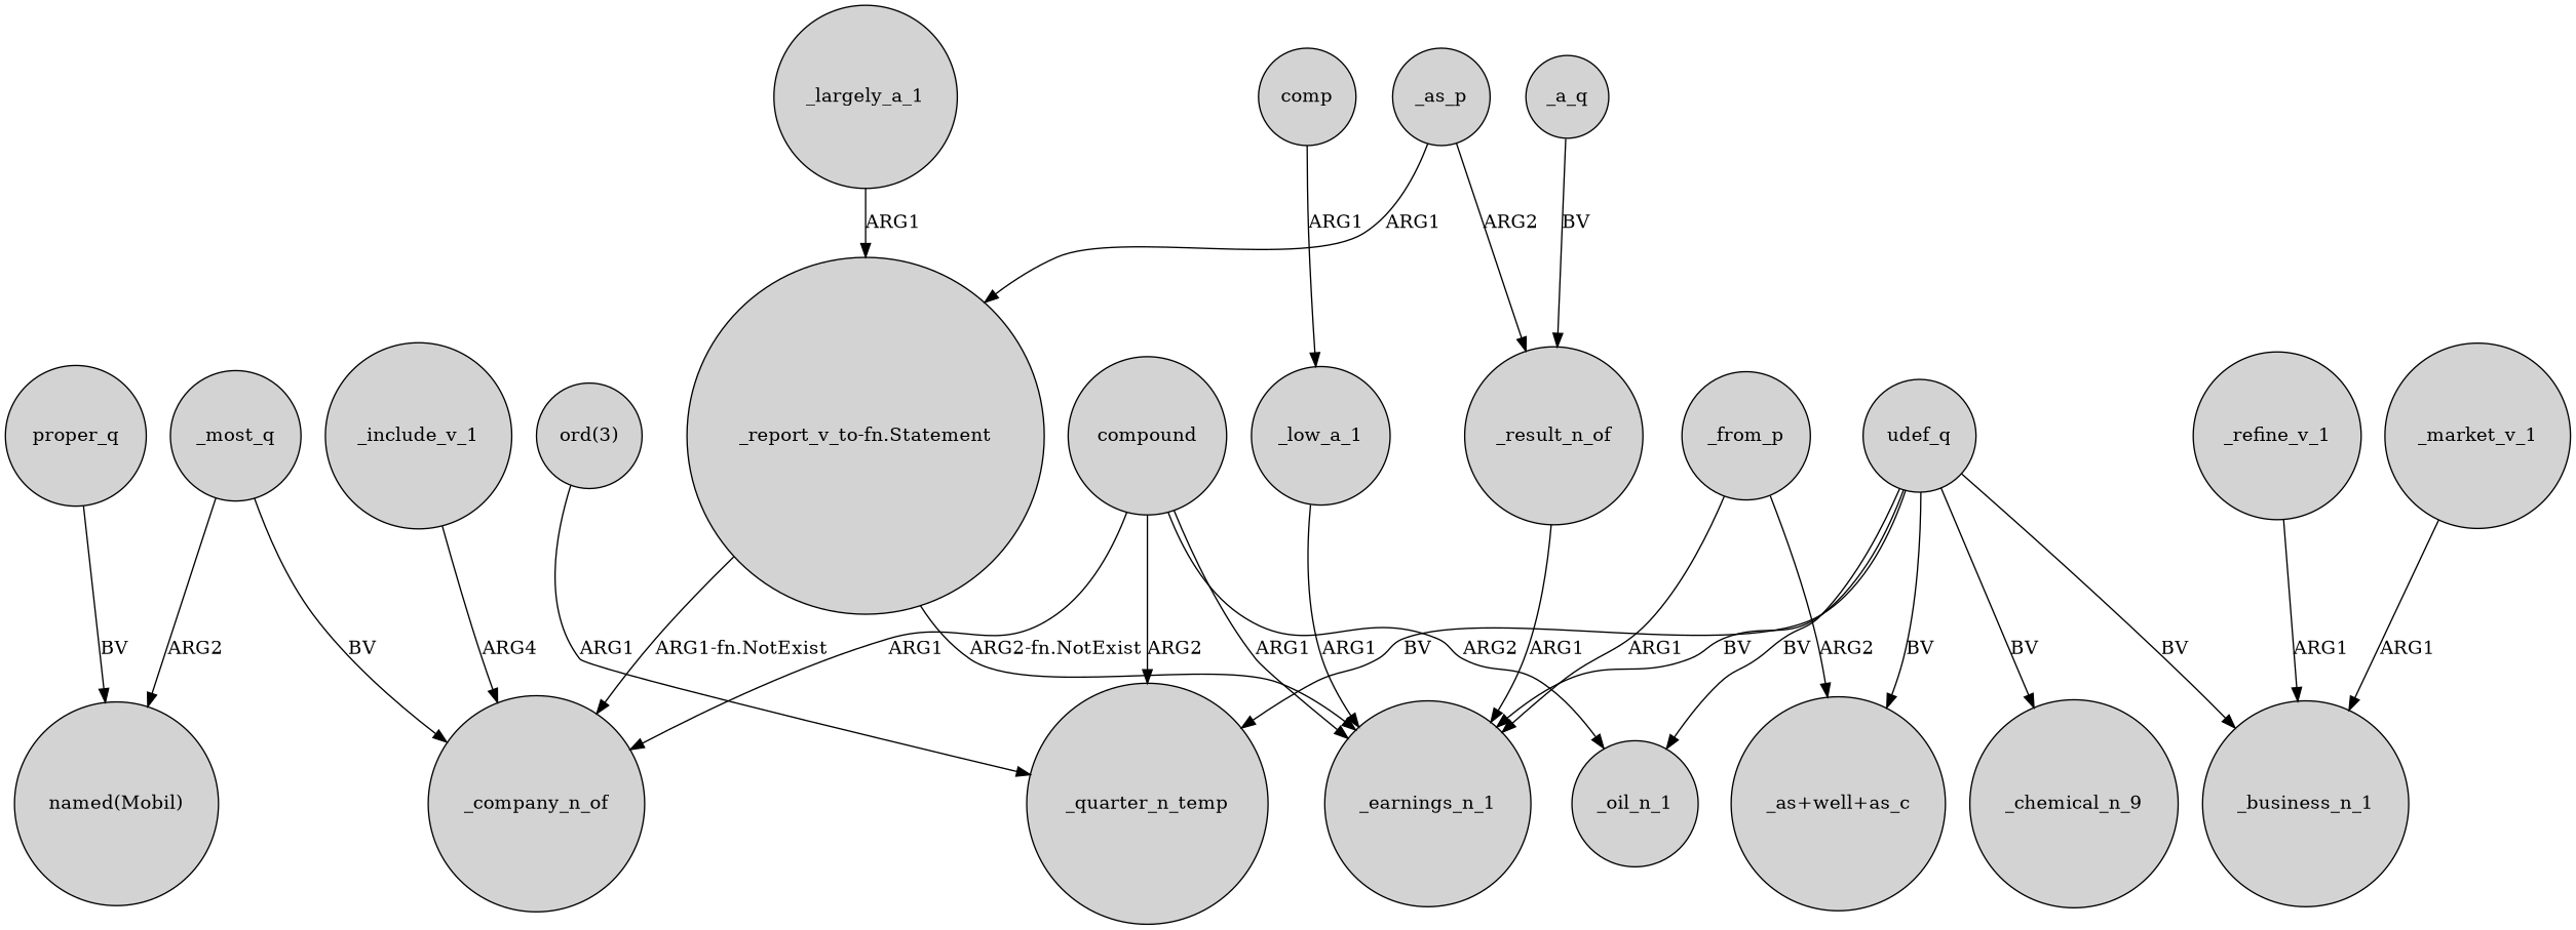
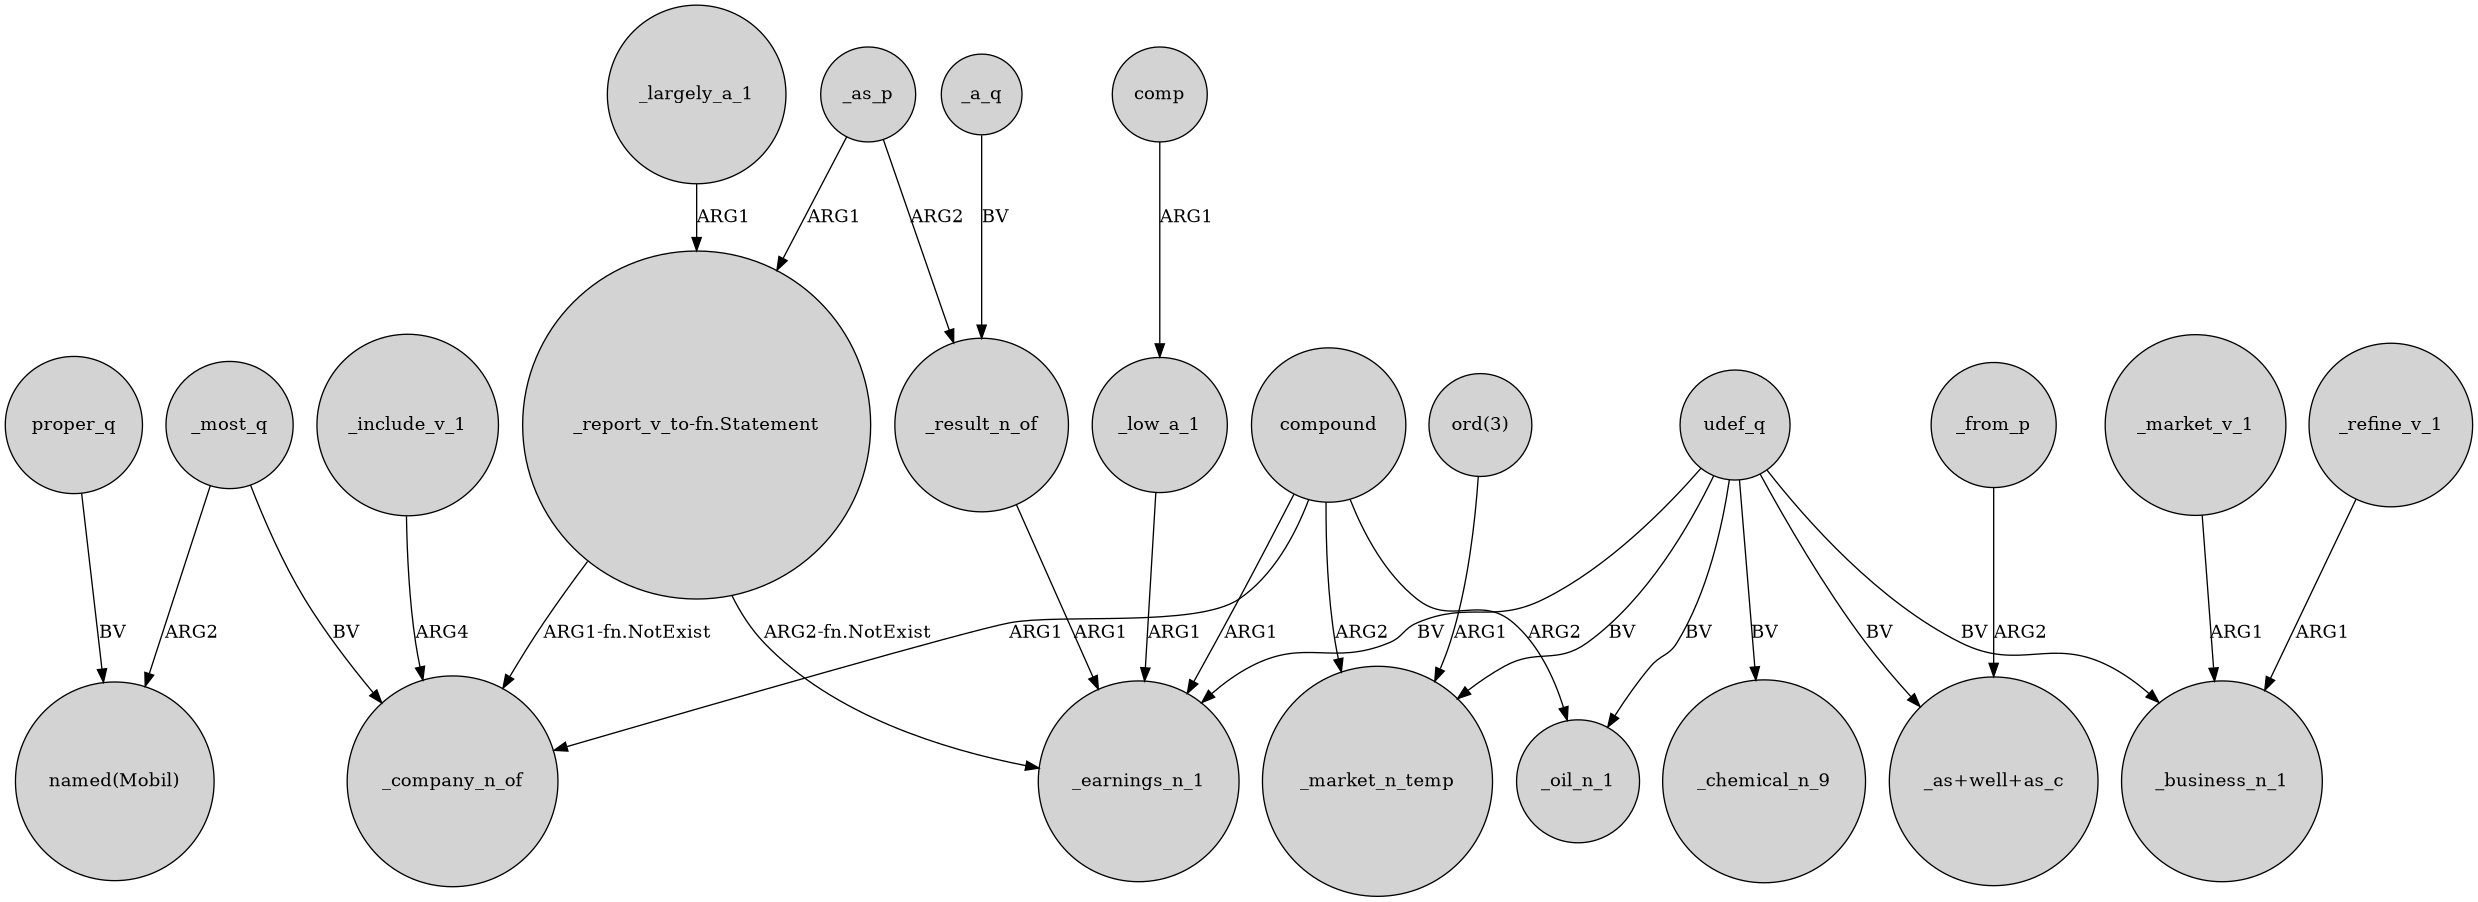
  digraph {
    node [shape=circle style=filled]
    _include_v_1
    _company_n_of
    compound
-   _quarter_n_temp
+   _quarter_n_temp [label=_market_n_temp]
    _earnings_n_1
    _oil_n_1
    udef_q
    "_as+well+as_c"
    _business_n_1
    n10 [label=_chemical_n_9]
    _from_p
    _most_q
    "named(Mobil)"
    proper_q
    _a_q
    _result_n_of
    _largely_a_1
    "_report_v_to-fn.Statement"
    _market_v_1
    _as_p
    "ord(3)"
    _low_a_1
    _refine_v_1
    comp
    _include_v_1 -> _company_n_of [label=ARG4]
    compound -> _company_n_of [label=ARG1]
    compound -> _quarter_n_temp [label=ARG2]
    compound -> _earnings_n_1 [label=ARG1]
    compound -> _oil_n_1 [label=ARG2]
    udef_q -> _quarter_n_temp [label=BV]
    udef_q -> _earnings_n_1 [label=BV]
    udef_q -> _oil_n_1 [label=BV]
    udef_q -> "_as+well+as_c" [label=BV]
    udef_q -> _business_n_1 [label=BV]
    udef_q -> n10 [label=BV]
-   _from_p -> _earnings_n_1 [label=ARG1]
    _from_p -> "_as+well+as_c" [label=ARG2]
    _most_q -> _company_n_of [label=BV]
    _most_q -> "named(Mobil)" [label=ARG2]
    proper_q -> "named(Mobil)" [label=BV]
    _a_q -> _result_n_of [label=BV]
    _result_n_of -> _earnings_n_1 [label=ARG1]
    _largely_a_1 -> "_report_v_to-fn.Statement" [label=ARG1]
    "_report_v_to-fn.Statement" -> _company_n_of [label="ARG1-fn.NotExist"]
    "_report_v_to-fn.Statement" -> _earnings_n_1 [label="ARG2-fn.NotExist"]
    _market_v_1 -> _business_n_1 [label=ARG1]
    _as_p -> _result_n_of [label=ARG2]
    _as_p -> "_report_v_to-fn.Statement" [label=ARG1]
    "ord(3)" -> _quarter_n_temp [label=ARG1]
    _low_a_1 -> _earnings_n_1 [label=ARG1]
    _refine_v_1 -> _business_n_1 [label=ARG1]
    comp -> _low_a_1 [label=ARG1]
  }
